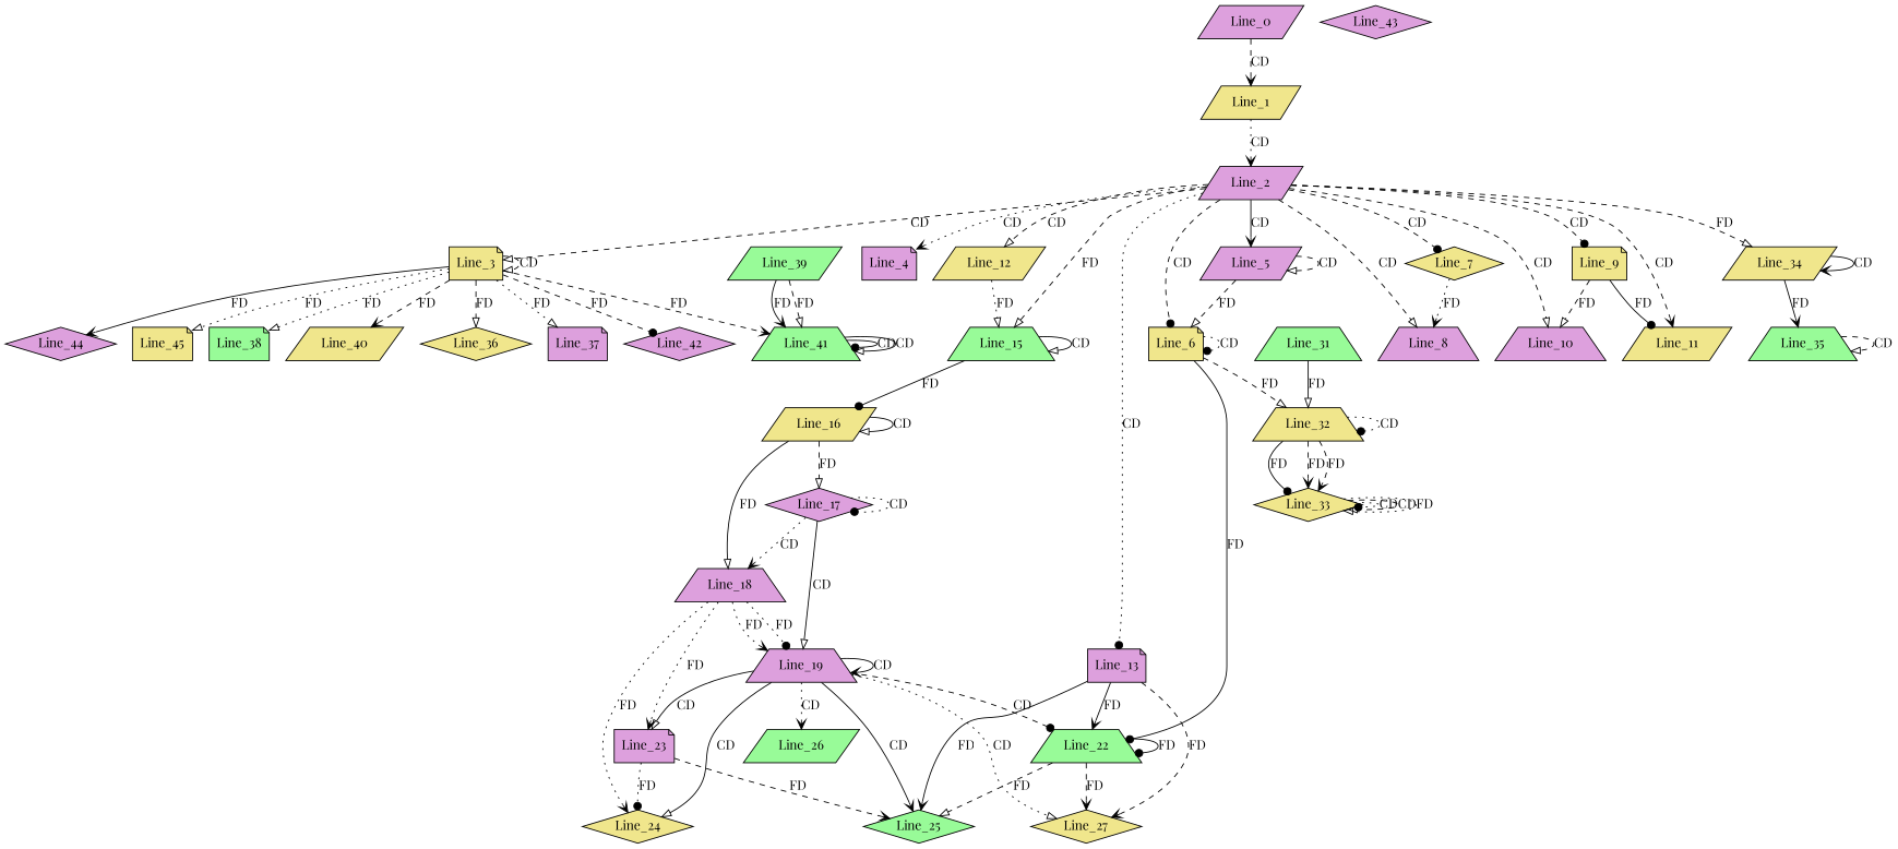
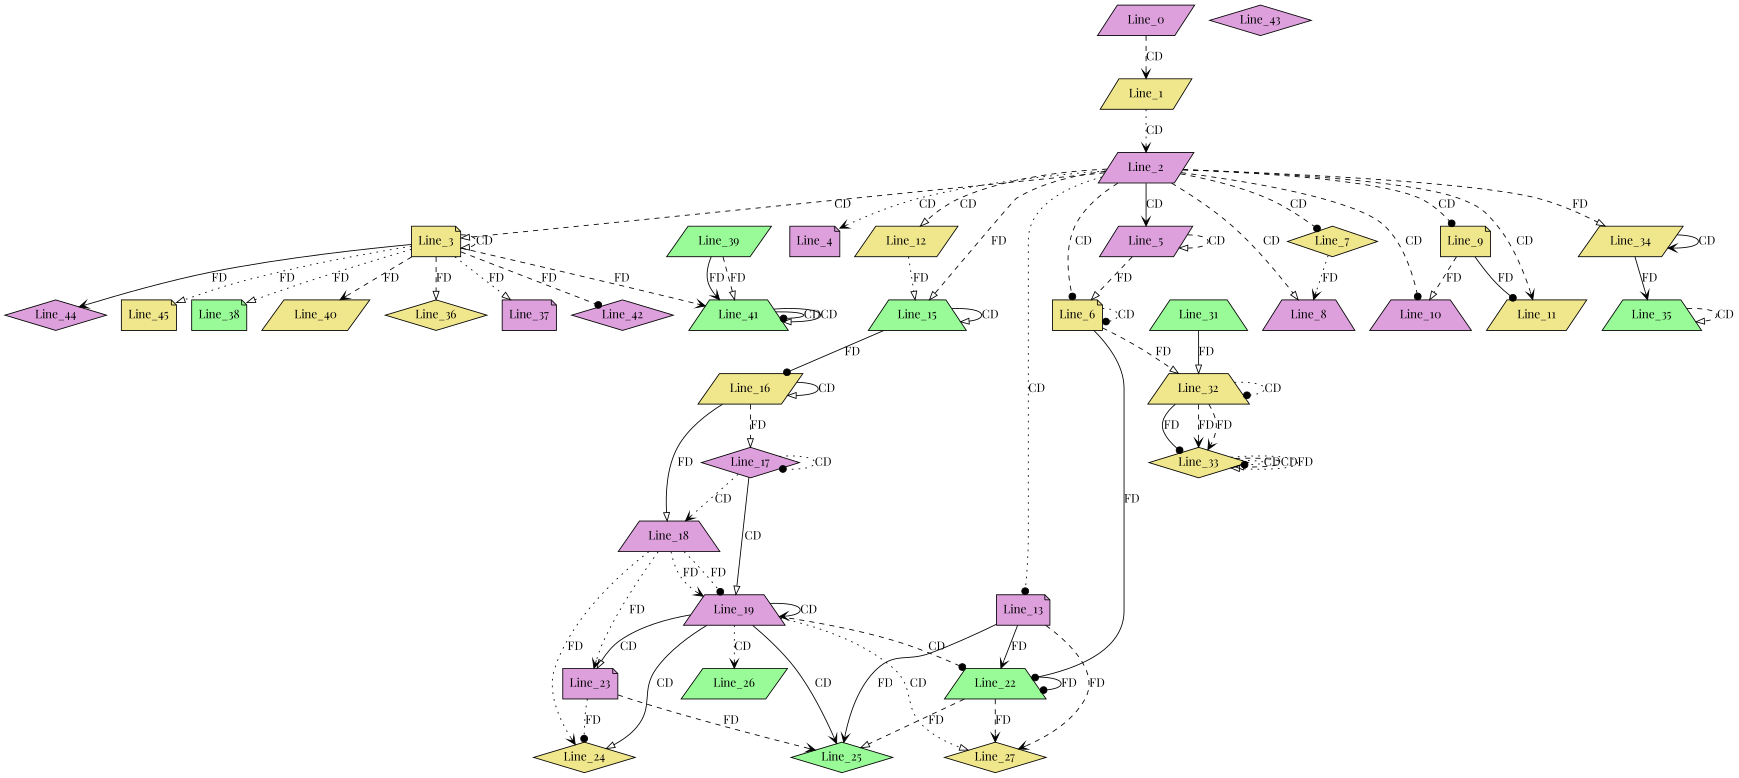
  digraph {
    fontname="Playfair Display"
    node [fillcolor=khaki fontname="Playfair Display" shape=parallelogram style=filled]
    edge [arrowhead=onormal fontname="Playfair Display" style=dashed]
    Line_0 [fillcolor=plum]
    Line_1
    Line_2 [fillcolor=plum]
    Line_3 [shape=note]
    Line_4 [fillcolor=plum shape=note]
    Line_5 [fillcolor=plum]
    Line_6 [shape=note]
    Line_7 [shape=diamond]
    Line_8 [fillcolor=plum shape=trapezium]
    Line_9 [shape=note]
    Line_10 [fillcolor=plum shape=trapezium]
    Line_11
    Line_12
    Line_13 [fillcolor=plum shape=note]
    Line_15 [fillcolor=palegreen shape=trapezium]
    Line_34
    Line_36 [shape=diamond]
    Line_37 [fillcolor=plum shape=note]
    Line_38 [fillcolor=palegreen shape=note]
    Line_40
    Line_41 [fillcolor=palegreen shape=trapezium]
    Line_42 [fillcolor=plum shape=diamond]
    Line_44 [fillcolor=plum shape=diamond]
    Line_45 [shape=note]
    Line_22 [fillcolor=palegreen shape=trapezium]
    Line_32 [shape=trapezium]
    Line_25 [fillcolor=palegreen shape=diamond]
    Line_27 [shape=diamond]
    Line_16
    Line_35 [fillcolor=palegreen shape=trapezium]
    Line_33 [shape=diamond]
    Line_17 [fillcolor=plum shape=diamond]
    Line_18 [fillcolor=plum shape=trapezium]
    Line_19 [fillcolor=plum shape=trapezium]
    Line_23 [fillcolor=plum shape=note]
    Line_24 [shape=diamond]
    Line_26 [fillcolor=palegreen]
    Line_31 [fillcolor=palegreen shape=trapezium]
    Line_39 [fillcolor=palegreen]
    Line_43 [fillcolor=plum shape=diamond]
    Line_0 -> Line_1 [arrowhead=vee label=CD]
    Line_1 -> Line_2 [arrowhead=vee label=CD style=dotted]
    Line_2 -> Line_3 [label=CD]
    Line_2 -> Line_4 [arrowhead=vee label=CD style=dotted]
    Line_2 -> Line_5 [arrowhead=vee label=CD style=solid]
    Line_2 -> Line_6 [arrowhead=dot label=CD]
    Line_2 -> Line_7 [arrowhead=dot label=CD]
    Line_2 -> Line_8 [label=CD]
    Line_2 -> Line_9 [arrowhead=dot label=CD]
-   Line_2 -> Line_10 [label=CD]
+   Line_2 -> Line_10 [arrowhead=dot label=CD]
    Line_2 -> Line_11 [arrowhead=vee label=CD]
    Line_2 -> Line_12 [label=CD]
    Line_2 -> Line_13 [arrowhead=dot label=CD style=dotted]
    Line_2 -> Line_15 [label=FD]
    Line_2 -> Line_34 [label=FD]
    Line_3 -> Line_3 [label=CD]
    Line_3 -> Line_36 [label=FD]
    Line_3 -> Line_37 [label=FD style=dotted]
    Line_3 -> Line_38 [label=FD style=dotted]
    Line_3 -> Line_40 [arrowhead=vee label=FD]
    Line_3 -> Line_41 [arrowhead=vee label=FD]
    Line_3 -> Line_42 [arrowhead=dot label=FD]
    Line_3 -> Line_44 [arrowhead=vee label=FD style=solid]
    Line_3 -> Line_45 [label=FD style=dotted]
    Line_5 -> Line_5 [label=CD]
    Line_5 -> Line_6 [label=FD]
    Line_6 -> Line_6 [arrowhead=dot label=CD style=dotted]
    Line_6 -> Line_22 [arrowhead=dot label=FD style=solid]
    Line_6 -> Line_32 [label=FD]
    Line_7 -> Line_8 [arrowhead=vee label=FD style=dotted]
    Line_9 -> Line_10 [label=FD]
    Line_9 -> Line_11 [arrowhead=dot label=FD style=solid]
    Line_12 -> Line_15 [label=FD style=dotted]
    Line_13 -> Line_22 [arrowhead=vee label=FD style=solid]
    Line_13 -> Line_25 [arrowhead=vee label=FD style=solid]
    Line_13 -> Line_27 [arrowhead=vee label=FD]
    Line_15 -> Line_15 [label=CD style=solid]
    Line_15 -> Line_16 [arrowhead=dot label=FD style=solid]
    Line_34 -> Line_34 [arrowhead=vee label=CD style=solid]
    Line_34 -> Line_35 [arrowhead=vee label=FD style=solid]
    Line_41 -> Line_41 [arrowhead=dot label=CD style=solid]
    Line_41 -> Line_41 [label=CD style=solid]
    Line_22 -> Line_22 [arrowhead=dot label=FD style=solid]
    Line_22 -> Line_25 [label=FD]
    Line_22 -> Line_27 [arrowhead=vee label=FD]
    Line_32 -> Line_32 [arrowhead=dot label=CD style=dotted]
    Line_32 -> Line_33 [arrowhead=dot label=FD style=solid]
    Line_32 -> Line_33 [arrowhead=vee label=FD]
    Line_32 -> Line_33 [arrowhead=vee label=FD]
    Line_16 -> Line_16 [label=CD style=solid]
    Line_16 -> Line_17 [label=FD]
    Line_16 -> Line_18 [label=FD style=solid]
    Line_35 -> Line_35 [label=CD]
    Line_33 -> Line_33 [arrowhead=dot label=CD style=dotted]
    Line_33 -> Line_33 [label=CD]
    Line_33 -> Line_33 [label=FD style=dotted]
    Line_17 -> Line_17 [arrowhead=dot label=CD style=dotted]
    Line_17 -> Line_18 [arrowhead=vee label=CD style=dotted]
    Line_17 -> Line_19 [label=CD style=solid]
    Line_18 -> Line_19 [arrowhead=vee label=FD style=dotted]
    Line_18 -> Line_19 [arrowhead=dot label=FD style=dotted]
    Line_18 -> Line_23 [arrowhead=vee label=FD style=dotted]
    Line_18 -> Line_24 [arrowhead=vee label=FD style=dotted]
    Line_19 -> Line_22 [arrowhead=dot label=CD]
    Line_19 -> Line_25 [arrowhead=vee label=CD style=solid]
    Line_19 -> Line_27 [label=CD style=dotted]
    Line_19 -> Line_19 [arrowhead=vee label=CD style=solid]
    Line_19 -> Line_23 [label=CD style=solid]
    Line_19 -> Line_24 [label=CD style=solid]
    Line_19 -> Line_26 [arrowhead=vee label=CD style=dotted]
    Line_23 -> Line_25 [arrowhead=vee label=FD]
    Line_23 -> Line_24 [arrowhead=dot label=FD style=dotted]
    Line_31 -> Line_32 [label=FD style=solid]
    Line_39 -> Line_41 [arrowhead=vee label=FD style=solid]
    Line_39 -> Line_41 [label=FD]
  }
